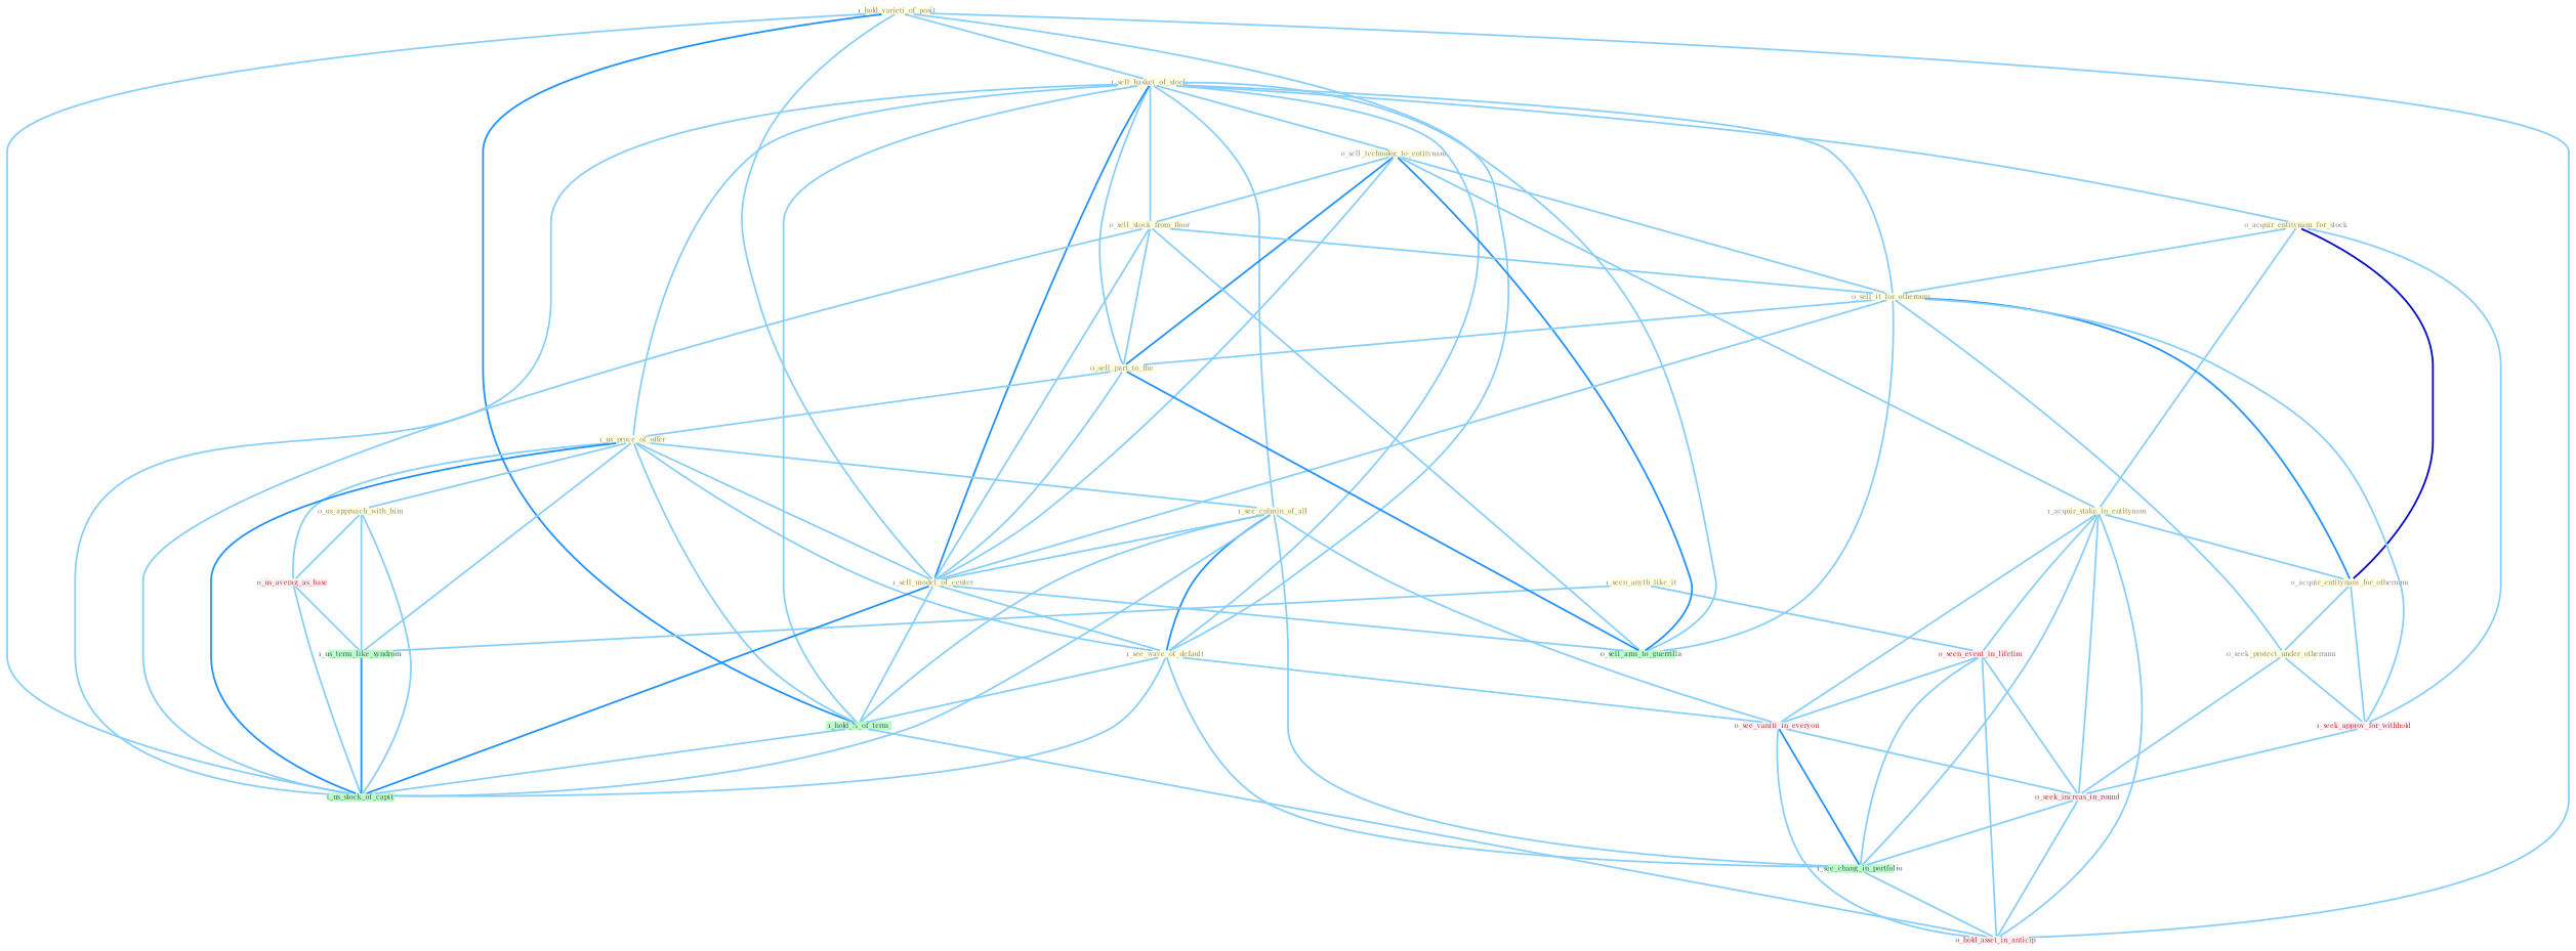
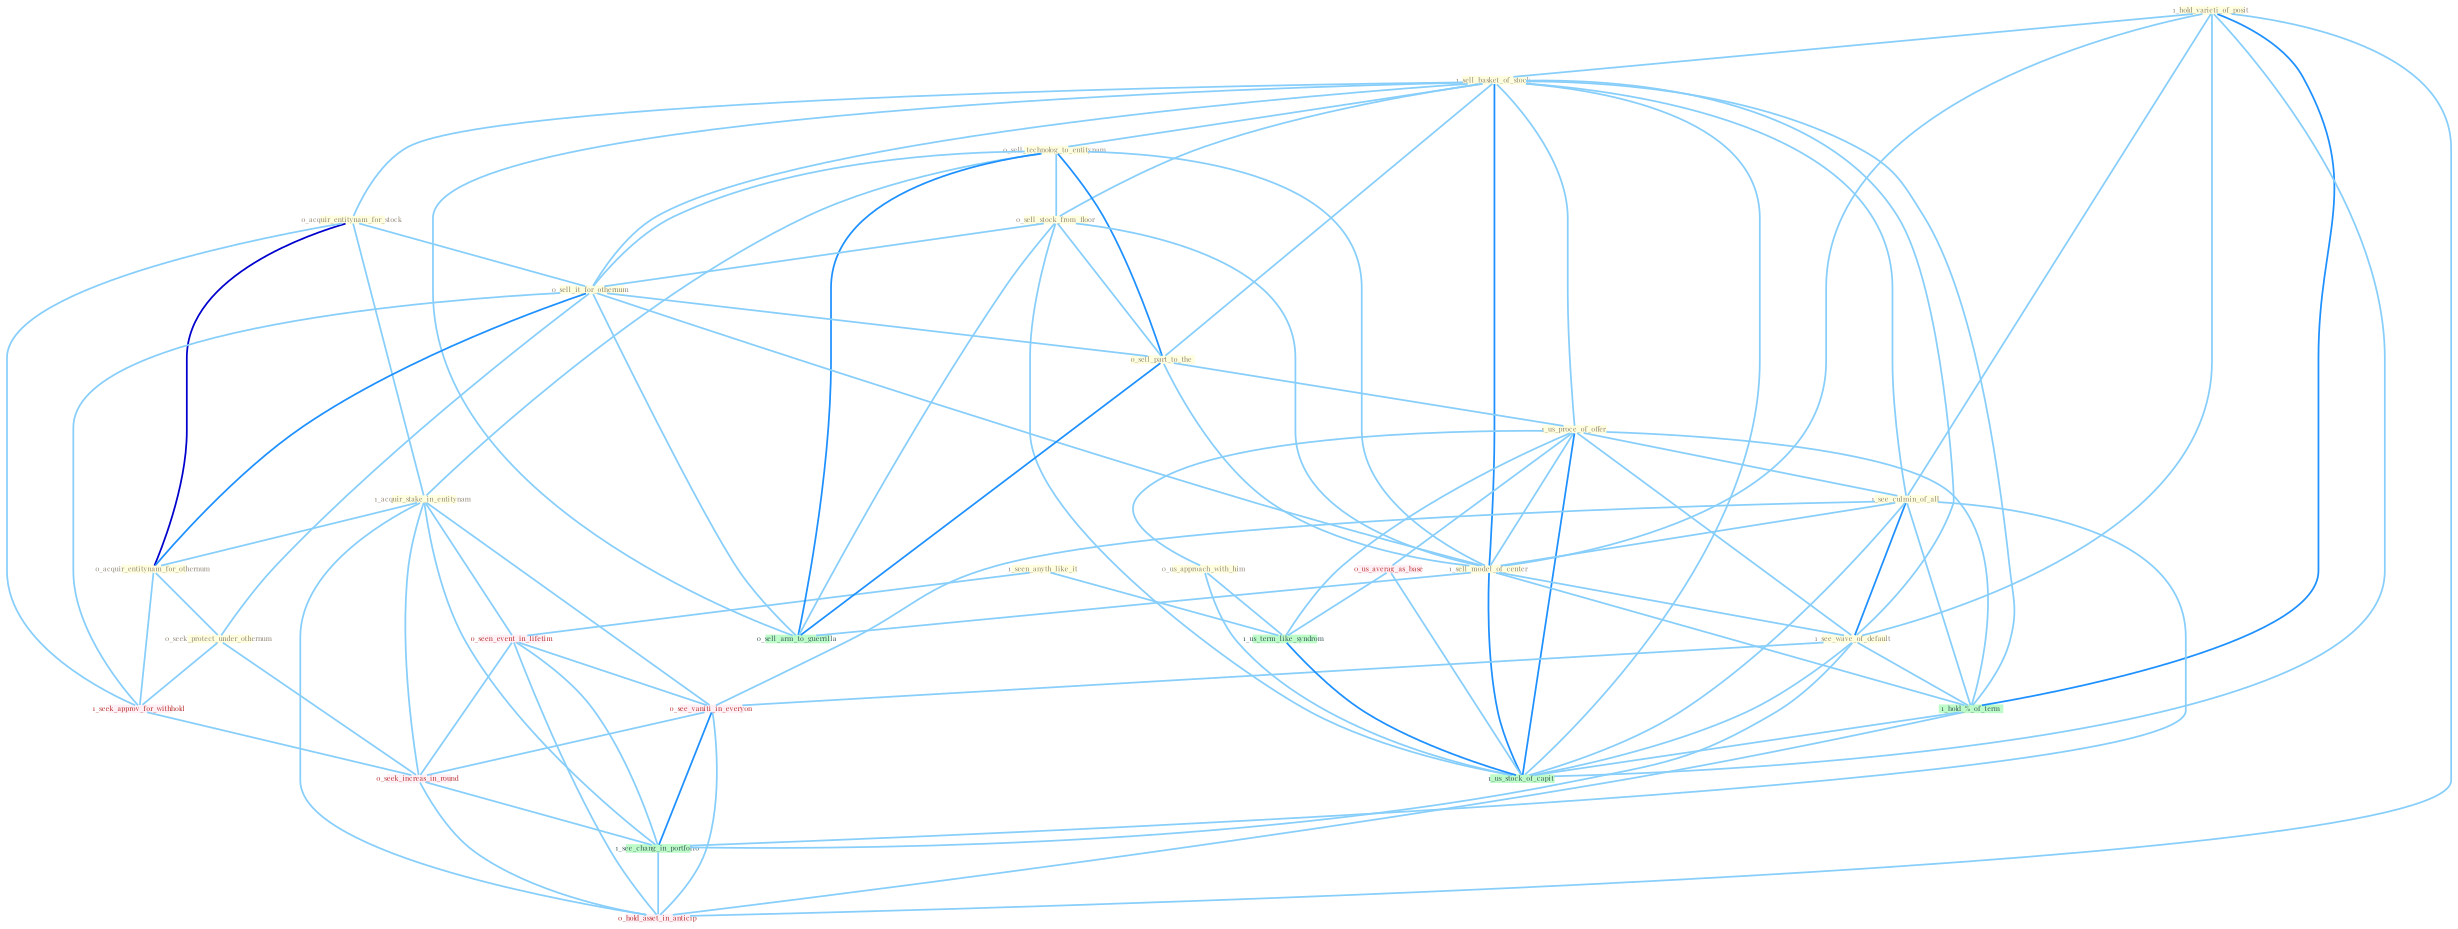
  graph {
    fontname="Playfair Display"
    node [color="#ffffe0" fixedsize=true fontcolor="#8b7d6b" fontname="Playfair Display" fontsize=4 shape=polygon style=filled]
    edge [color="#87cefa" fontname="Playfair Display" w=1]
    "1_hold_varieti_of_posit " [height=.06 width=.5]
    "1_sell_basket_of_stock " [height=.06 width=.5]
    "1_seen_anyth_like_it " [height=.06 width=.5]
    "0_acquir_entitynam_for_stock " [height=.06 width=.5]
    "0_sell_technolog_to_entitynam " [height=.06 width=.5]
    "1_us_proce_of_offer " [height=.06 width=.5]
    "0_sell_stock_from_floor " [height=.06 width=.5]
    "1_see_culmin_of_all " [height=.06 width=.5]
    "0_sell_it_for_othernum " [height=.06 width=.5]
    "1_acquir_stake_in_entitynam " [height=.06 width=.5]
    "0_acquir_entitynam_for_othernum " [height=.06 width=.5]
    "0_us_approach_with_him " [height=.06 width=.5]
    "0_sell_part_to_the " [height=.06 width=.5]
    "1_sell_model_of_center " [height=.06 width=.5]
    "0_seek_protect_under_othernum " [height=.06 width=.5]
    "1_see_wave_of_default " [height=.06 width=.5]
    "0_seen_event_in_lifetim " [color="#fff0f5" fontcolor="#b22222" height=.06 width=.5]
    "0_us_averag_as_base " [color="#fff0f5" fontcolor="#b22222" height=.06 width=.5]
    "1_seek_approv_for_withhold " [color="#fff0f5" fontcolor="#b22222" height=.06 width=.5]
    "0_see_vaniti_in_everyon " [color="#fff0f5" fontcolor="#b22222" height=.06 width=.5]
    "0_seek_increas_in_round " [color="#fff0f5" fontcolor="#b22222" height=.06 width=.5]
    "0_hold_asset_in_anticip " [color="#fff0f5" fontcolor="#b22222" height=.06 width=.5]
    n23 [color="#BDFCC9" fontcolor="#2f4f4f" height=.06 label="1_hold_%_of_term" width=.5]
    "1_us_stock_of_capit " [color="#BDFCC9" fontcolor="#2f4f4f" height=.06 width=.5]
    "0_sell_arm_to_guerrilla " [color="#BDFCC9" fontcolor="#2f4f4f" height=.06 width=.5]
    "1_us_term_like_syndrom " [color="#BDFCC9" fontcolor="#2f4f4f" height=.06 width=.5]
    "1_see_chang_in_portfolio " [color="#BDFCC9" fontcolor="#2f4f4f" height=.06 width=.5]
    subgraph sub_1 {
      "1_hold_varieti_of_posit "
      "1_sell_basket_of_stock "
      "1_seen_anyth_like_it "
      "0_acquir_entitynam_for_stock "
      "0_sell_technolog_to_entitynam "
      "1_us_proce_of_offer "
      "0_sell_stock_from_floor "
      "1_see_culmin_of_all "
      "0_sell_it_for_othernum "
      "1_acquir_stake_in_entitynam "
      "0_acquir_entitynam_for_othernum "
      "0_us_approach_with_him "
      "0_sell_part_to_the "
      "1_sell_model_of_center "
      "0_seek_protect_under_othernum "
      "1_see_wave_of_default "
    }
    subgraph sub_2 {
      "0_seen_event_in_lifetim "
      "0_us_averag_as_base "
      "1_seek_approv_for_withhold "
      "0_see_vaniti_in_everyon "
      "0_seek_increas_in_round "
      "0_hold_asset_in_anticip "
    }
    "1_hold_varieti_of_posit " -- "1_sell_basket_of_stock "
+   "1_hold_varieti_of_posit " -- "1_see_culmin_of_all "
    "1_hold_varieti_of_posit " -- "1_sell_model_of_center "
    "1_hold_varieti_of_posit " -- "1_see_wave_of_default "
    "1_hold_varieti_of_posit " -- "0_hold_asset_in_anticip "
    "1_hold_varieti_of_posit " -- n23 [color="#1e90ff" w=2]
    "1_hold_varieti_of_posit " -- "1_us_stock_of_capit "
    "1_sell_basket_of_stock " -- "0_acquir_entitynam_for_stock "
    "1_sell_basket_of_stock " -- "0_sell_technolog_to_entitynam "
    "1_sell_basket_of_stock " -- "1_us_proce_of_offer "
    "1_sell_basket_of_stock " -- "0_sell_stock_from_floor "
    "1_sell_basket_of_stock " -- "1_see_culmin_of_all "
    "1_sell_basket_of_stock " -- "0_sell_it_for_othernum "
    "1_sell_basket_of_stock " -- "0_sell_part_to_the "
    "1_sell_basket_of_stock " -- "1_sell_model_of_center " [color="#1e90ff" w=2]
    "1_sell_basket_of_stock " -- "1_see_wave_of_default "
    "1_sell_basket_of_stock " -- n23
    "1_sell_basket_of_stock " -- "1_us_stock_of_capit "
    "1_sell_basket_of_stock " -- "0_sell_arm_to_guerrilla "
    "1_seen_anyth_like_it " -- "0_seen_event_in_lifetim "
    "1_seen_anyth_like_it " -- "1_us_term_like_syndrom "
    "0_acquir_entitynam_for_stock " -- "0_sell_it_for_othernum "
    "0_acquir_entitynam_for_stock " -- "1_acquir_stake_in_entitynam "
    "0_acquir_entitynam_for_stock " -- "0_acquir_entitynam_for_othernum " [color="#0000cd" w=3]
    "0_acquir_entitynam_for_stock " -- "1_seek_approv_for_withhold "
    "0_sell_technolog_to_entitynam " -- "0_sell_stock_from_floor "
    "0_sell_technolog_to_entitynam " -- "0_sell_it_for_othernum "
    "0_sell_technolog_to_entitynam " -- "1_acquir_stake_in_entitynam "
    "0_sell_technolog_to_entitynam " -- "0_sell_part_to_the " [color="#1e90ff" w=2]
    "0_sell_technolog_to_entitynam " -- "1_sell_model_of_center "
    "0_sell_technolog_to_entitynam " -- "0_sell_arm_to_guerrilla " [color="#1e90ff" w=2]
    "1_us_proce_of_offer " -- "1_see_culmin_of_all "
    "1_us_proce_of_offer " -- "0_us_approach_with_him "
    "1_us_proce_of_offer " -- "1_sell_model_of_center "
    "1_us_proce_of_offer " -- "1_see_wave_of_default "
    "1_us_proce_of_offer " -- "0_us_averag_as_base "
    "1_us_proce_of_offer " -- n23
    "1_us_proce_of_offer " -- "1_us_stock_of_capit " [color="#1e90ff" w=2]
    "1_us_proce_of_offer " -- "1_us_term_like_syndrom "
    "0_sell_stock_from_floor " -- "0_sell_it_for_othernum "
    "0_sell_stock_from_floor " -- "0_sell_part_to_the "
    "0_sell_stock_from_floor " -- "1_sell_model_of_center "
    "0_sell_stock_from_floor " -- "1_us_stock_of_capit "
    "0_sell_stock_from_floor " -- "0_sell_arm_to_guerrilla "
    "1_see_culmin_of_all " -- "1_sell_model_of_center "
    "1_see_culmin_of_all " -- "1_see_wave_of_default " [color="#1e90ff" w=2]
    "1_see_culmin_of_all " -- "0_see_vaniti_in_everyon "
    "1_see_culmin_of_all " -- n23
    "1_see_culmin_of_all " -- "1_us_stock_of_capit "
    "1_see_culmin_of_all " -- "1_see_chang_in_portfolio "
    "0_sell_it_for_othernum " -- "0_acquir_entitynam_for_othernum " [color="#1e90ff" w=2]
    "0_sell_it_for_othernum " -- "0_sell_part_to_the "
    "0_sell_it_for_othernum " -- "1_sell_model_of_center "
    "0_sell_it_for_othernum " -- "0_seek_protect_under_othernum "
    "0_sell_it_for_othernum " -- "1_seek_approv_for_withhold "
    "0_sell_it_for_othernum " -- "0_sell_arm_to_guerrilla "
    "1_acquir_stake_in_entitynam " -- "0_acquir_entitynam_for_othernum "
    "1_acquir_stake_in_entitynam " -- "0_seen_event_in_lifetim "
    "1_acquir_stake_in_entitynam " -- "0_see_vaniti_in_everyon "
    "1_acquir_stake_in_entitynam " -- "0_seek_increas_in_round "
    "1_acquir_stake_in_entitynam " -- "0_hold_asset_in_anticip "
    "1_acquir_stake_in_entitynam " -- "1_see_chang_in_portfolio "
    "0_acquir_entitynam_for_othernum " -- "0_seek_protect_under_othernum "
    "0_acquir_entitynam_for_othernum " -- "1_seek_approv_for_withhold "
-   "0_us_approach_with_him " -- "0_us_averag_as_base "
    "0_us_approach_with_him " -- "1_us_stock_of_capit "
    "0_us_approach_with_him " -- "1_us_term_like_syndrom "
    "0_sell_part_to_the " -- "1_us_proce_of_offer "
    "0_sell_part_to_the " -- "1_sell_model_of_center "
    "0_sell_part_to_the " -- "0_sell_arm_to_guerrilla " [color="#1e90ff" w=2]
    "1_sell_model_of_center " -- "1_see_wave_of_default "
    "1_sell_model_of_center " -- n23
    "1_sell_model_of_center " -- "1_us_stock_of_capit " [color="#1e90ff"]
    "1_sell_model_of_center " -- "0_sell_arm_to_guerrilla "
    "0_seek_protect_under_othernum " -- "1_seek_approv_for_withhold "
    "0_seek_protect_under_othernum " -- "0_seek_increas_in_round "
    "1_see_wave_of_default " -- "0_see_vaniti_in_everyon "
    "1_see_wave_of_default " -- n23
    "1_see_wave_of_default " -- "1_us_stock_of_capit "
    "1_see_wave_of_default " -- "1_see_chang_in_portfolio "
    "0_seen_event_in_lifetim " -- "0_see_vaniti_in_everyon "
    "0_seen_event_in_lifetim " -- "0_seek_increas_in_round "
    "0_seen_event_in_lifetim " -- "0_hold_asset_in_anticip "
    "0_seen_event_in_lifetim " -- "1_see_chang_in_portfolio "
    "0_us_averag_as_base " -- "1_us_stock_of_capit "
    "0_us_averag_as_base " -- "1_us_term_like_syndrom "
    "1_seek_approv_for_withhold " -- "0_seek_increas_in_round "
    "0_see_vaniti_in_everyon " -- "0_seek_increas_in_round "
    "0_see_vaniti_in_everyon " -- "0_hold_asset_in_anticip "
    "0_see_vaniti_in_everyon " -- "1_see_chang_in_portfolio " [color="#1e90ff" w=2]
    "0_seek_increas_in_round " -- "0_hold_asset_in_anticip "
    "0_seek_increas_in_round " -- "1_see_chang_in_portfolio "
    n23 -- "0_hold_asset_in_anticip "
    n23 -- "1_us_stock_of_capit "
    "1_us_term_like_syndrom " -- "1_us_stock_of_capit " [color="#1e90ff"]
    "1_see_chang_in_portfolio " -- "0_hold_asset_in_anticip "
  }
